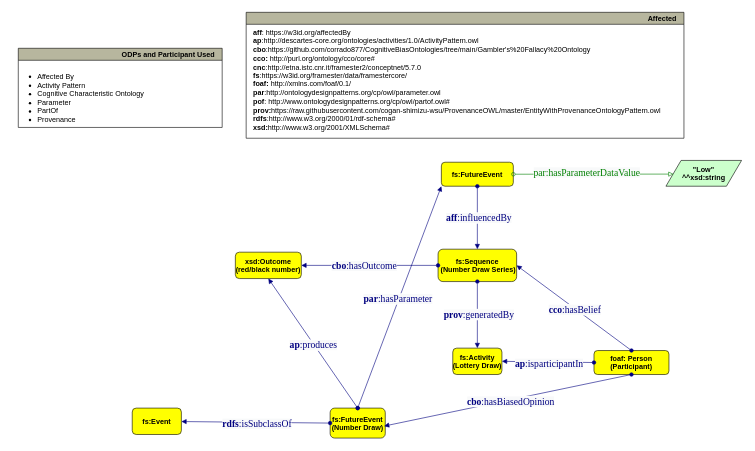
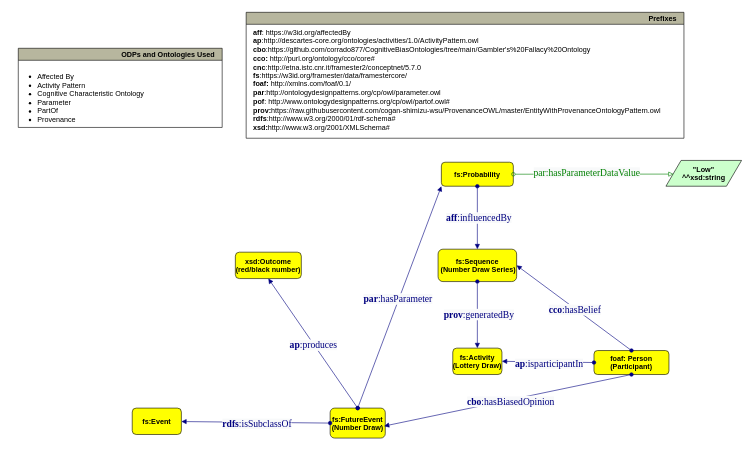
  <mxCell id="0" />
  <mxCell id="1" parent="0" />
  <mxCell id="2" value="foaf: Person&#10;(Participant)" style="graphMlID=n4;shape=rect;rounded=1;arcsize=30;fillColor=#ffff00;strokeColor=#000000;strokeWidth=1.0;fontStyle=1" parent="1" vertex="1"><mxGeometry x="990" y="584" width="125" height="40" as="geometry" /></mxCell>
  <mxCell id="3" value="fs:Event" style="graphMlID=n4;shape=rect;rounded=1;arcsize=30;fillColor=#ffff00;strokeColor=#000000;strokeWidth=1.0;fontStyle=1" parent="1" vertex="1"><mxGeometry x="220" y="680" width="81.968" height="44" as="geometry" /></mxCell>
  <mxCell id="4" value="fs:Sequence&#10; (Number Draw Series)" style="graphMlID=n4;shape=rect;rounded=1;arcsize=30;fillColor=#ffff00;strokeColor=#000000;strokeWidth=1.0;fontStyle=1" parent="1" vertex="1"><mxGeometry x="730" y="415" width="131" height="54" as="geometry" /></mxCell>
  <mxCell id="5" value="fs:FutureEvent&#10;(Number Draw)" style="graphMlID=n4;shape=rect;rounded=1;arcsize=30;fillColor=#ffff00;strokeColor=#000000;strokeWidth=1.0;fontStyle=1" parent="1" vertex="1"><mxGeometry x="550" y="680" width="91.97" height="50" as="geometry" /></mxCell>
  <mxCell id="6" value="fs:Activity&#10;(Lottery Draw)" style="graphMlID=n4;shape=rect;rounded=1;arcsize=30;fillColor=#ffff00;strokeColor=#000000;strokeWidth=1.0;fontStyle=1" parent="1" vertex="1"><mxGeometry x="754.52" y="580" width="81.968" height="44" as="geometry" /></mxCell>
- <mxCell id="7" value="fs:FutureEvent" style="graphMlID=n4;shape=rect;rounded=1;arcsize=30;fillColor=#ffff00;strokeColor=#000000;strokeWidth=1.0;fontStyle=1" parent="1" vertex="1"><mxGeometry x="735.5" y="270" width="120" height="40" as="geometry" /></mxCell>
+ <mxCell id="7" value="fs:Probability" style="graphMlID=n4;shape=rect;rounded=1;arcsize=30;fillColor=#ffff00;strokeColor=#000000;strokeWidth=1.0;fontStyle=1" parent="1" vertex="1"><mxGeometry x="735.5" y="270" width="120" height="40" as="geometry" /></mxCell>
  <mxCell id="8" value="&quot;Low&quot;&#10;^^xsd:string" style="graphMlID=n6;shape=parallelogram;fillColor=#ccffcc;strokeColor=#000000;strokeWidth=1.0;fontStyle=1" parent="1" vertex="1"><mxGeometry x="1110.003" y="267" width="126.095" height="43" as="geometry" /></mxCell>
- <mxCell id="9" value="Affected" style="graphMlID=n0;shape=swimlane;startSize=20;fillColor=#b7b69e;strokeColor=#000000;strokeWidth=1.0;align=right;spacingRight=10;fontStyle=1" parent="1" vertex="1"><mxGeometry x="410" y="20" width="730" height="210" as="geometry"><mxRectangle x="-550" y="110" width="100" height="30" as="alternateBounds" /></mxGeometry></mxCell>
+ <mxCell id="9" value="Prefixes" style="graphMlID=n0;shape=swimlane;startSize=20;fillColor=#b7b69e;strokeColor=#000000;strokeWidth=1.0;align=right;spacingRight=10;fontStyle=1" parent="1" vertex="1"><mxGeometry x="410" y="20" width="730" height="210" as="geometry"><mxRectangle x="-550" y="110" width="100" height="30" as="alternateBounds" /></mxGeometry></mxCell>
  <mxCell id="10" value="&lt;b style=&quot;border-color: var(--border-color);&quot;&gt;aff&lt;/b&gt;:&amp;nbsp;https://w3id.org/affectedBy&lt;br&gt;&lt;b&gt;ap&lt;/b&gt;:http://descartes-core.org/ontologies/activities/1.0/ActivityPattern.owl&amp;nbsp;&lt;br&gt;&lt;b&gt;cbo&lt;/b&gt;:https://github.com/corrado877/CognitiveBiasOntologies/tree/main/Gambler's%20Fallacy%20Ontology&lt;br&gt;&lt;b style=&quot;border-color: var(--border-color);&quot;&gt;cco:&amp;nbsp;&lt;/b&gt;http://purl.org/ontology/cco/core#&lt;br&gt;&lt;b&gt;cnc&lt;/b&gt;:http://etna.istc.cnr.it/framester2/conceptnet/5.7.0&lt;br&gt;&lt;b&gt;fs&lt;/b&gt;:https://w3id.org/framester/data/framestercore/&lt;br&gt;&lt;b style=&quot;border-color: var(--border-color);&quot;&gt;foaf:&amp;nbsp;&lt;/b&gt;&lt;span style=&quot;border-color: var(--border-color); background-color: initial;&quot;&gt;http://xmlns.com/foaf/0.1/&lt;br&gt;&lt;b&gt;par&lt;/b&gt;:http://ontologydesignpatterns.org/cp/owl/parameter.owl&lt;br&gt;&lt;/span&gt;&lt;b style=&quot;border-color: var(--border-color);&quot;&gt;pof&lt;/b&gt;:&amp;nbsp;&lt;span style=&quot;border-color: var(--border-color); background-color: initial;&quot;&gt;http://www.ontologydesignpatterns.org/cp/owl/partof.owl#&lt;br&gt;&lt;/span&gt;&lt;b&gt;prov:&lt;/b&gt;https://raw.githubusercontent.com/cogan-shimizu-wsu/ProvenanceOWL/master/EntityWithProvenanceOntologyPattern.owl&lt;br&gt;&lt;b&gt;rdfs&lt;/b&gt;:http://www.w3.org/2000/01/rdf-schema#&lt;br&gt;&lt;b style=&quot;border-color: var(--border-color);&quot;&gt;xsd:&lt;/b&gt;&lt;span style=&quot;border-color: var(--border-color); background-color: initial;&quot;&gt;http://www.w3.org/2001/XMLSchema#&lt;/span&gt;" style="text;whiteSpace=wrap;html=1;" parent="9" vertex="1"><mxGeometry x="10" y="20" width="690" height="180" as="geometry" /></mxCell>
- <mxCell id="11" value="ODPs and Participant Used" style="graphMlID=n0;shape=swimlane;startSize=20;fillColor=#b7b69e;strokeColor=#000000;strokeWidth=1.0;align=right;spacingRight=10;fontStyle=1" parent="1" vertex="1"><mxGeometry x="30" y="80" width="340" height="132" as="geometry" /></mxCell>
+ <mxCell id="11" value="ODPs and Ontologies Used" style="graphMlID=n0;shape=swimlane;startSize=20;fillColor=#b7b69e;strokeColor=#000000;strokeWidth=1.0;align=right;spacingRight=10;fontStyle=1" parent="1" vertex="1"><mxGeometry x="30" y="80" width="340" height="132" as="geometry" /></mxCell>
  <mxCell id="12" value="&lt;ul&gt;&lt;li&gt;Affected By&lt;/li&gt;&lt;li&gt;Activity Pattern&lt;/li&gt;&lt;li style=&quot;border-color: var(--border-color);&quot;&gt;Cognitive Characteristic Ontology&lt;/li&gt;&lt;li&gt;Parameter&lt;/li&gt;&lt;li&gt;PartOf&lt;/li&gt;&lt;li&gt;Provenance&lt;/li&gt;&lt;/ul&gt;" style="text;html=1;strokeColor=none;fillColor=none;align=left;verticalAlign=middle;whiteSpace=wrap;rounded=0;" parent="11" vertex="1"><mxGeometry x="-10" y="12" width="270" height="142" as="geometry" /></mxCell>
  <mxCell id="13" value="xsd:Outcome&#10;(red/black number)" style="graphMlID=n4;shape=rect;rounded=1;arcsize=30;fillColor=#ffff00;strokeColor=#000000;strokeWidth=1.0;fontStyle=1" parent="1" vertex="1"><mxGeometry x="391.97" y="420" width="110" height="44" as="geometry" /></mxCell>
  <mxCell id="14" value="" style="graphMlID=e0;rounded=0;endArrow=block;strokeColor=#000080;strokeWidth=1.0;startArrow=oval;startFill=1;endFill=1;exitX=0;exitY=0.5;exitDx=0;exitDy=0;entryX=1;entryY=0.5;entryDx=0;entryDy=0;" edge="1" parent="1" source="2" target="6"><mxGeometry relative="1" as="geometry"><mxPoint x="620" y="490.082" as="sourcePoint" /><mxPoint x="771" y="490" as="targetPoint" /></mxGeometry></mxCell>
  <mxCell id="15" value="&lt;span style=&quot;color: rgb(0 , 0 , 128) ; font-family: &amp;quot;dialog&amp;quot; ; font-size: 16px ; background-color: rgb(248 , 249 , 250)&quot;&gt;&lt;b&gt;ap&lt;/b&gt;:isparticipantIn&lt;/span&gt;" style="text;html=1;align=center;verticalAlign=middle;resizable=0;points=[];labelBackgroundColor=#ffffff;" vertex="1" connectable="0" parent="14"><mxGeometry x="-0.017" y="2" relative="1" as="geometry"><mxPoint as="offset" /></mxGeometry></mxCell>
  <mxCell id="16" value="" style="graphMlID=e0;rounded=0;endArrow=block;strokeColor=#000080;strokeWidth=1.0;startArrow=oval;startFill=1;endFill=1;exitX=0.5;exitY=0;exitDx=0;exitDy=0;entryX=1;entryY=0.5;entryDx=0;entryDy=0;" edge="1" parent="1" source="2" target="4"><mxGeometry relative="1" as="geometry"><mxPoint x="1040" y="430.082" as="sourcePoint" /><mxPoint x="1191" y="430" as="targetPoint" /></mxGeometry></mxCell>
  <mxCell id="17" value="&lt;span style=&quot;color: rgb(0 , 0 , 128) ; font-family: &amp;quot;dialog&amp;quot; ; font-size: 16px ; background-color: rgb(248 , 249 , 250)&quot;&gt;&lt;b&gt;cco&lt;/b&gt;:hasBelief&lt;/span&gt;" style="text;html=1;align=center;verticalAlign=middle;resizable=0;points=[];labelBackgroundColor=#ffffff;" vertex="1" connectable="0" parent="16"><mxGeometry x="-0.017" y="2" relative="1" as="geometry"><mxPoint as="offset" /></mxGeometry></mxCell>
  <mxCell id="18" value="" style="graphMlID=e0;rounded=0;endArrow=block;strokeColor=#000080;strokeWidth=1.0;startArrow=oval;startFill=1;endFill=1;exitX=0.5;exitY=1;exitDx=0;exitDy=0;" edge="1" parent="1" source="2"><mxGeometry relative="1" as="geometry"><mxPoint x="870" y="710.082" as="sourcePoint" /><mxPoint x="640" y="710" as="targetPoint" /></mxGeometry></mxCell>
  <mxCell id="19" value="&lt;span style=&quot;color: rgb(0 , 0 , 128) ; font-family: &amp;quot;dialog&amp;quot; ; font-size: 16px ; background-color: rgb(248 , 249 , 250)&quot;&gt;&lt;b&gt;cbo&lt;/b&gt;:hasBiasedOpinion&lt;/span&gt;" style="text;html=1;align=center;verticalAlign=middle;resizable=0;points=[];labelBackgroundColor=#ffffff;" vertex="1" connectable="0" parent="18"><mxGeometry x="-0.017" y="2" relative="1" as="geometry"><mxPoint as="offset" /></mxGeometry></mxCell>
  <mxCell id="20" value="" style="graphMlID=e0;rounded=0;endArrow=block;strokeColor=#000080;strokeWidth=1.0;startArrow=oval;startFill=1;endFill=1;entryX=0.5;entryY=0;entryDx=0;entryDy=0;" edge="1" parent="1" source="4" target="6"><mxGeometry relative="1" as="geometry"><mxPoint x="410" y="390.082" as="sourcePoint" /><mxPoint x="561" y="390" as="targetPoint" /></mxGeometry></mxCell>
  <mxCell id="21" value="&lt;span style=&quot;color: rgb(0 , 0 , 128) ; font-family: &amp;quot;dialog&amp;quot; ; font-size: 16px ; background-color: rgb(248 , 249 , 250)&quot;&gt;&lt;b&gt;prov&lt;/b&gt;:generatedBy&lt;/span&gt;" style="text;html=1;align=center;verticalAlign=middle;resizable=0;points=[];labelBackgroundColor=#ffffff;" vertex="1" connectable="0" parent="20"><mxGeometry x="-0.017" y="2" relative="1" as="geometry"><mxPoint as="offset" /></mxGeometry></mxCell>
  <mxCell id="22" value="" style="graphMlID=e0;rounded=0;endArrow=block;strokeColor=#000080;strokeWidth=1.0;startArrow=oval;startFill=1;endFill=1;exitX=0;exitY=0.5;exitDx=0;exitDy=0;" edge="1" parent="1" source="5" target="3"><mxGeometry relative="1" as="geometry"><mxPoint x="380" y="450.082" as="sourcePoint" /><mxPoint x="531" y="450" as="targetPoint" /></mxGeometry></mxCell>
  <mxCell id="23" value="&lt;span style=&quot;color: rgb(0 , 0 , 128) ; font-family: &amp;quot;dialog&amp;quot; ; font-size: 16px ; background-color: rgb(248 , 249 , 250)&quot;&gt;&lt;b&gt;rdfs&lt;/b&gt;:isSubclassOf&lt;/span&gt;" style="text;html=1;align=center;verticalAlign=middle;resizable=0;points=[];labelBackgroundColor=#ffffff;" vertex="1" connectable="0" parent="22"><mxGeometry x="-0.017" y="2" relative="1" as="geometry"><mxPoint as="offset" /></mxGeometry></mxCell>
  <mxCell id="24" value="" style="graphMlID=e0;rounded=0;endArrow=block;strokeColor=#000080;strokeWidth=1.0;startArrow=oval;startFill=1;endFill=1;exitX=0.5;exitY=0;exitDx=0;exitDy=0;entryX=0.5;entryY=1;entryDx=0;entryDy=0;" edge="1" parent="1" source="5" target="13"><mxGeometry relative="1" as="geometry"><mxPoint x="620" y="500.082" as="sourcePoint" /><mxPoint x="771" y="500" as="targetPoint" /></mxGeometry></mxCell>
  <mxCell id="25" value="&lt;span style=&quot;color: rgb(0 , 0 , 128) ; font-family: &amp;quot;dialog&amp;quot; ; font-size: 16px ; background-color: rgb(248 , 249 , 250)&quot;&gt;&lt;b&gt;ap&lt;/b&gt;:produces&lt;/span&gt;" style="text;html=1;align=center;verticalAlign=middle;resizable=0;points=[];labelBackgroundColor=#ffffff;" vertex="1" connectable="0" parent="24"><mxGeometry x="-0.017" y="2" relative="1" as="geometry"><mxPoint as="offset" /></mxGeometry></mxCell>
- <mxCell id="26" value="" style="graphMlID=e0;rounded=0;endArrow=block;strokeColor=#000080;strokeWidth=1.0;startArrow=oval;startFill=1;endFill=1;entryX=1;entryY=0.5;entryDx=0;entryDy=0;exitX=0;exitY=0.5;exitDx=0;exitDy=0;" edge="1" parent="1" source="4" target="13"><mxGeometry relative="1" as="geometry"><mxPoint x="710" y="440" as="sourcePoint" /><mxPoint x="771" y="500" as="targetPoint" /></mxGeometry></mxCell>
- <mxCell id="27" value="&lt;span style=&quot;color: rgb(0 , 0 , 128) ; font-family: &amp;quot;dialog&amp;quot; ; font-size: 16px ; background-color: rgb(248 , 249 , 250)&quot;&gt;&lt;b&gt;cbo&lt;/b&gt;:hasOutcome&lt;/span&gt;" style="text;html=1;align=center;verticalAlign=middle;resizable=0;points=[];labelBackgroundColor=#ffffff;" vertex="1" connectable="0" parent="26"><mxGeometry x="-0.017" y="2" relative="1" as="geometry"><mxPoint x="-12" y="-2" as="offset" /></mxGeometry></mxCell>
  <mxCell id="28" value="" style="graphMlID=e0;rounded=0;endArrow=block;strokeColor=#000080;strokeWidth=1.0;startArrow=oval;startFill=1;endFill=1;exitX=0.5;exitY=0;exitDx=0;exitDy=0;entryX=0;entryY=1;entryDx=0;entryDy=0;" edge="1" parent="1" source="5" target="7"><mxGeometry relative="1" as="geometry"><mxPoint x="620" y="500.082" as="sourcePoint" /><mxPoint x="771" y="500" as="targetPoint" /></mxGeometry></mxCell>
  <mxCell id="29" value="&lt;span style=&quot;color: rgb(0 , 0 , 128) ; font-family: &amp;quot;dialog&amp;quot; ; font-size: 16px ; background-color: rgb(248 , 249 , 250)&quot;&gt;&lt;b&gt;par&lt;/b&gt;:hasParameter&lt;/span&gt;" style="text;html=1;align=center;verticalAlign=middle;resizable=0;points=[];labelBackgroundColor=#ffffff;" vertex="1" connectable="0" parent="28"><mxGeometry x="-0.017" y="2" relative="1" as="geometry"><mxPoint as="offset" /></mxGeometry></mxCell>
  <mxCell id="30" value="" style="graphMlID=e2;rounded=0;endArrow=block;strokeColor=#008000;strokeWidth=1.0;startArrow=oval;startFill=0;endFill=0;entryX=0.1;entryY=0.53;entryDx=0;entryDy=0;entryPerimeter=0;exitX=1;exitY=0.5;exitDx=0;exitDy=0;" edge="1" parent="1" source="7" target="8"><mxGeometry relative="1" as="geometry"><mxPoint x="560" y="500" as="sourcePoint" /><mxPoint x="836.811" y="500.18" as="targetPoint" /></mxGeometry></mxCell>
  <mxCell id="31" value="&lt;span style=&quot;color: rgb(0 , 128 , 0) ; font-family: &amp;quot;dialog&amp;quot; ; font-size: 16px ; background-color: rgb(248 , 249 , 250)&quot;&gt;par:hasParameterDataValue&lt;/span&gt;" style="text;html=1;align=center;verticalAlign=middle;resizable=0;points=[];labelBackgroundColor=#ffffff;" vertex="1" connectable="0" parent="30"><mxGeometry x="-0.09" y="3" relative="1" as="geometry"><mxPoint as="offset" /></mxGeometry></mxCell>
  <mxCell id="32" value="" style="graphMlID=e0;rounded=0;endArrow=block;strokeColor=#000080;strokeWidth=1.0;startArrow=oval;startFill=1;endFill=1;exitX=0.5;exitY=1;exitDx=0;exitDy=0;entryX=0.5;entryY=0;entryDx=0;entryDy=0;" edge="1" parent="1" source="7" target="4"><mxGeometry relative="1" as="geometry"><mxPoint x="620" y="500.082" as="sourcePoint" /><mxPoint x="771" y="500" as="targetPoint" /></mxGeometry></mxCell>
  <mxCell id="33" value="&lt;span style=&quot;color: rgb(0 , 0 , 128) ; font-family: &amp;quot;dialog&amp;quot; ; font-size: 16px ; background-color: rgb(248 , 249 , 250)&quot;&gt;&lt;b&gt;aff&lt;/b&gt;:influencedBy&lt;/span&gt;" style="text;html=1;align=center;verticalAlign=middle;resizable=0;points=[];labelBackgroundColor=#ffffff;" vertex="1" connectable="0" parent="32"><mxGeometry x="-0.017" y="2" relative="1" as="geometry"><mxPoint as="offset" /></mxGeometry></mxCell>
